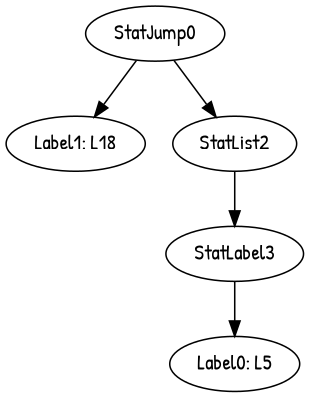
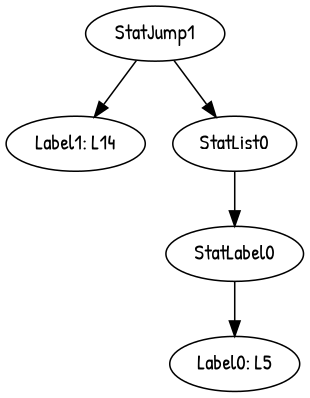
  digraph {
    fontname="Patrick Hand"
    ordering=out
    node [fontname="Patrick Hand"]
    edge [fontname="Patrick Hand"]
-   StatJump0
-   "Label1: L14" [label="Label1: L18"]
-   StatList0 [label=StatList2]
-   StatLabel0 [label=StatLabel3]
+   StatJump0 [label=StatJump1]
+   "Label1: L14"
+   StatList0
+   StatLabel0
    n5 [label="Label0: L5"]
    StatJump0 -> "Label1: L14"
    StatJump0 -> StatList0
    StatList0 -> StatLabel0
    StatLabel0 -> n5
  }
